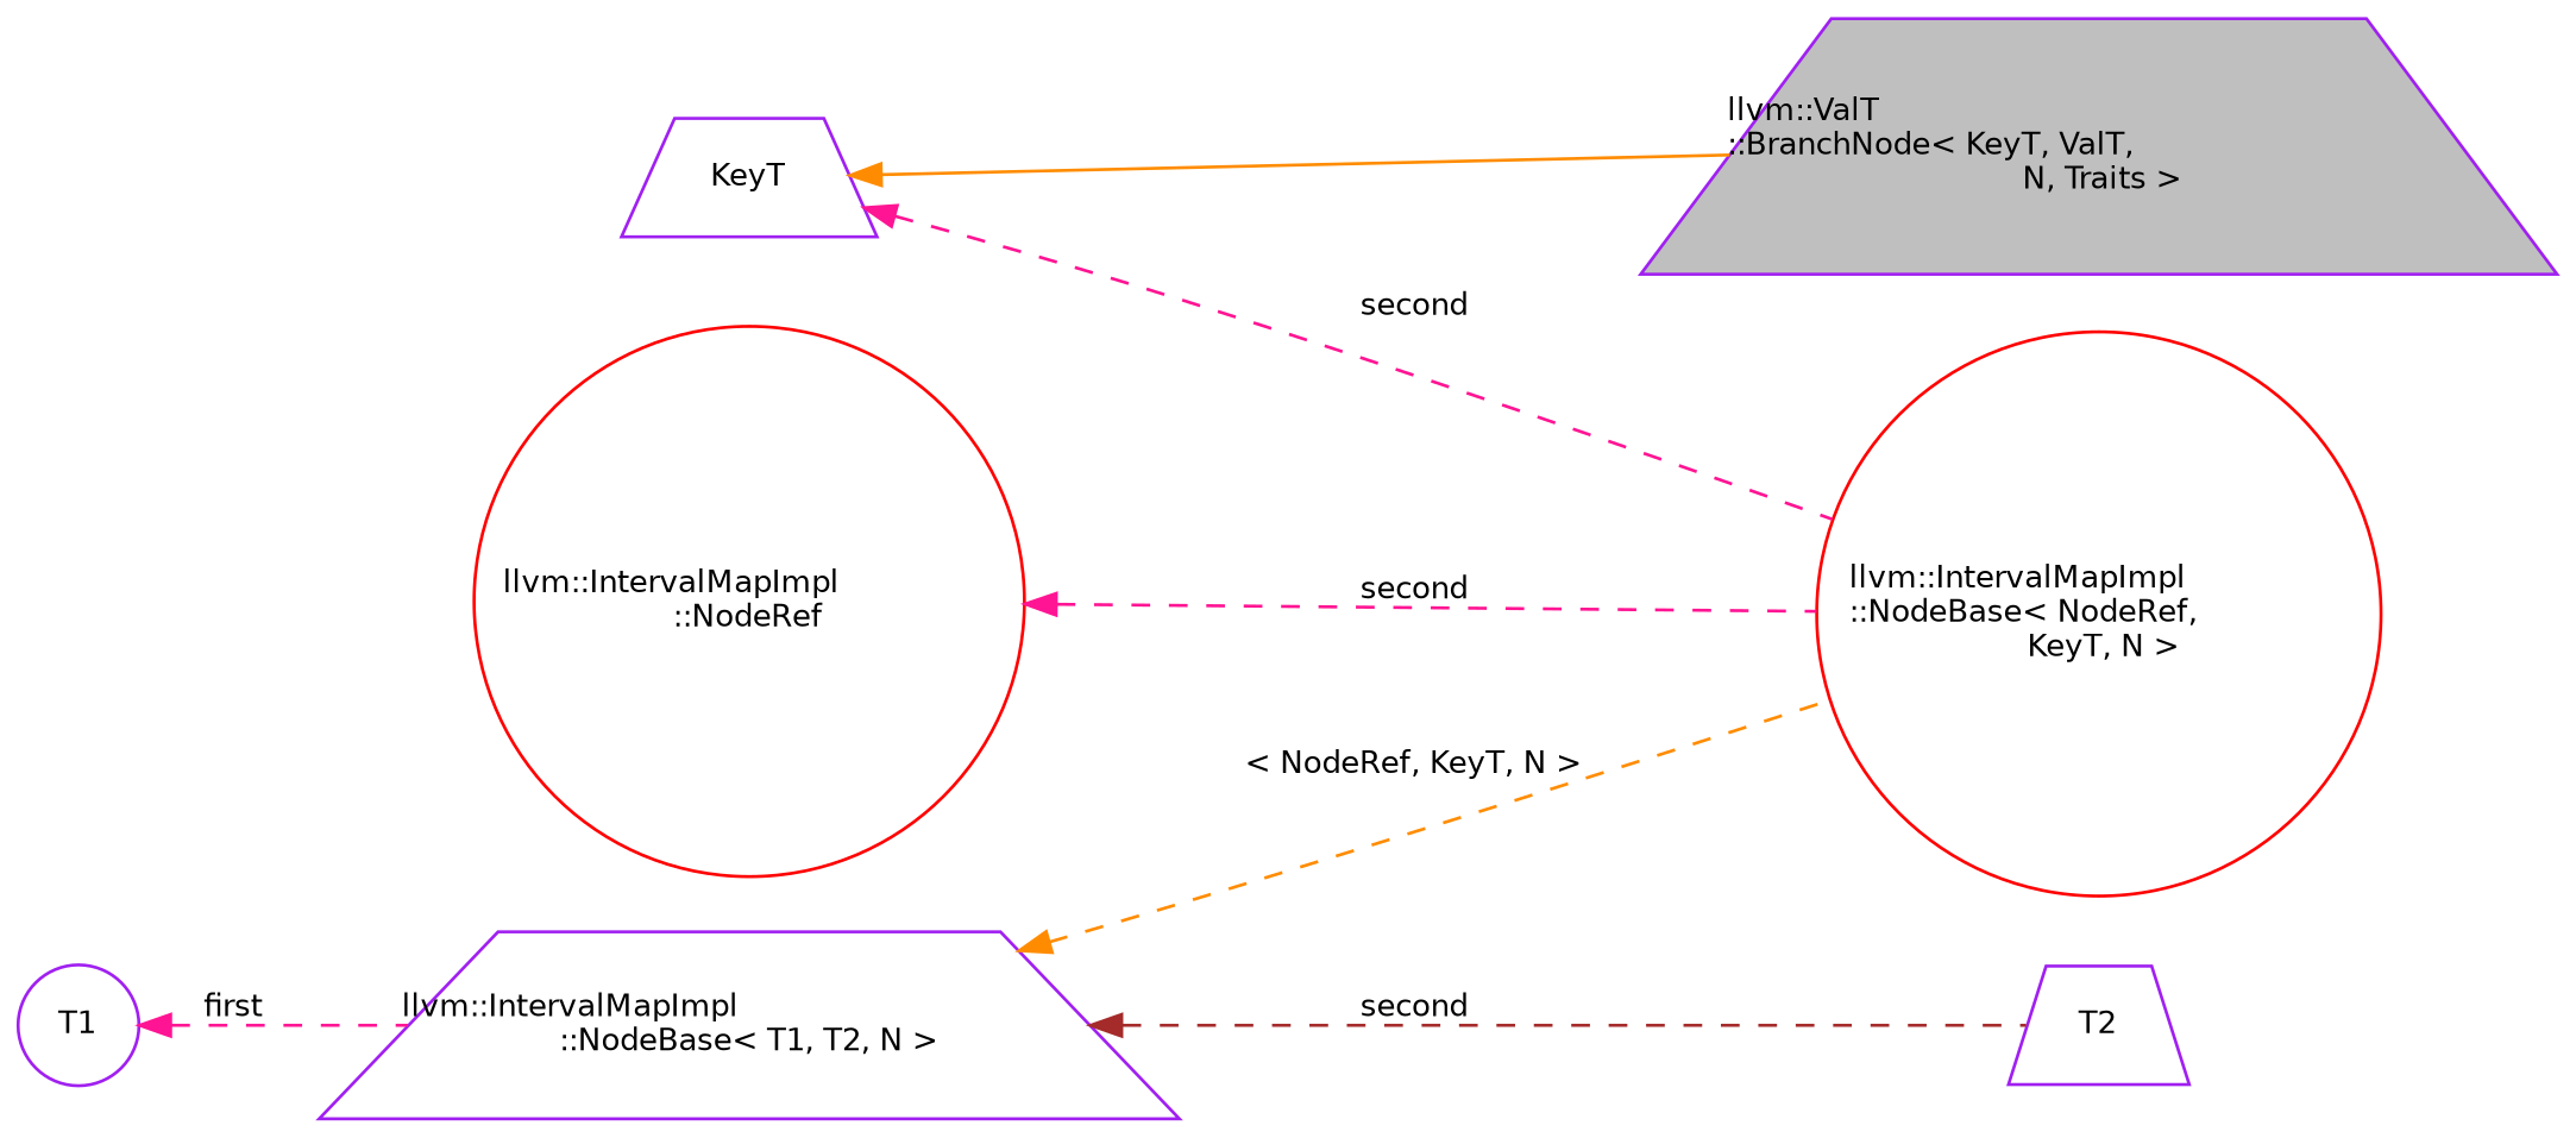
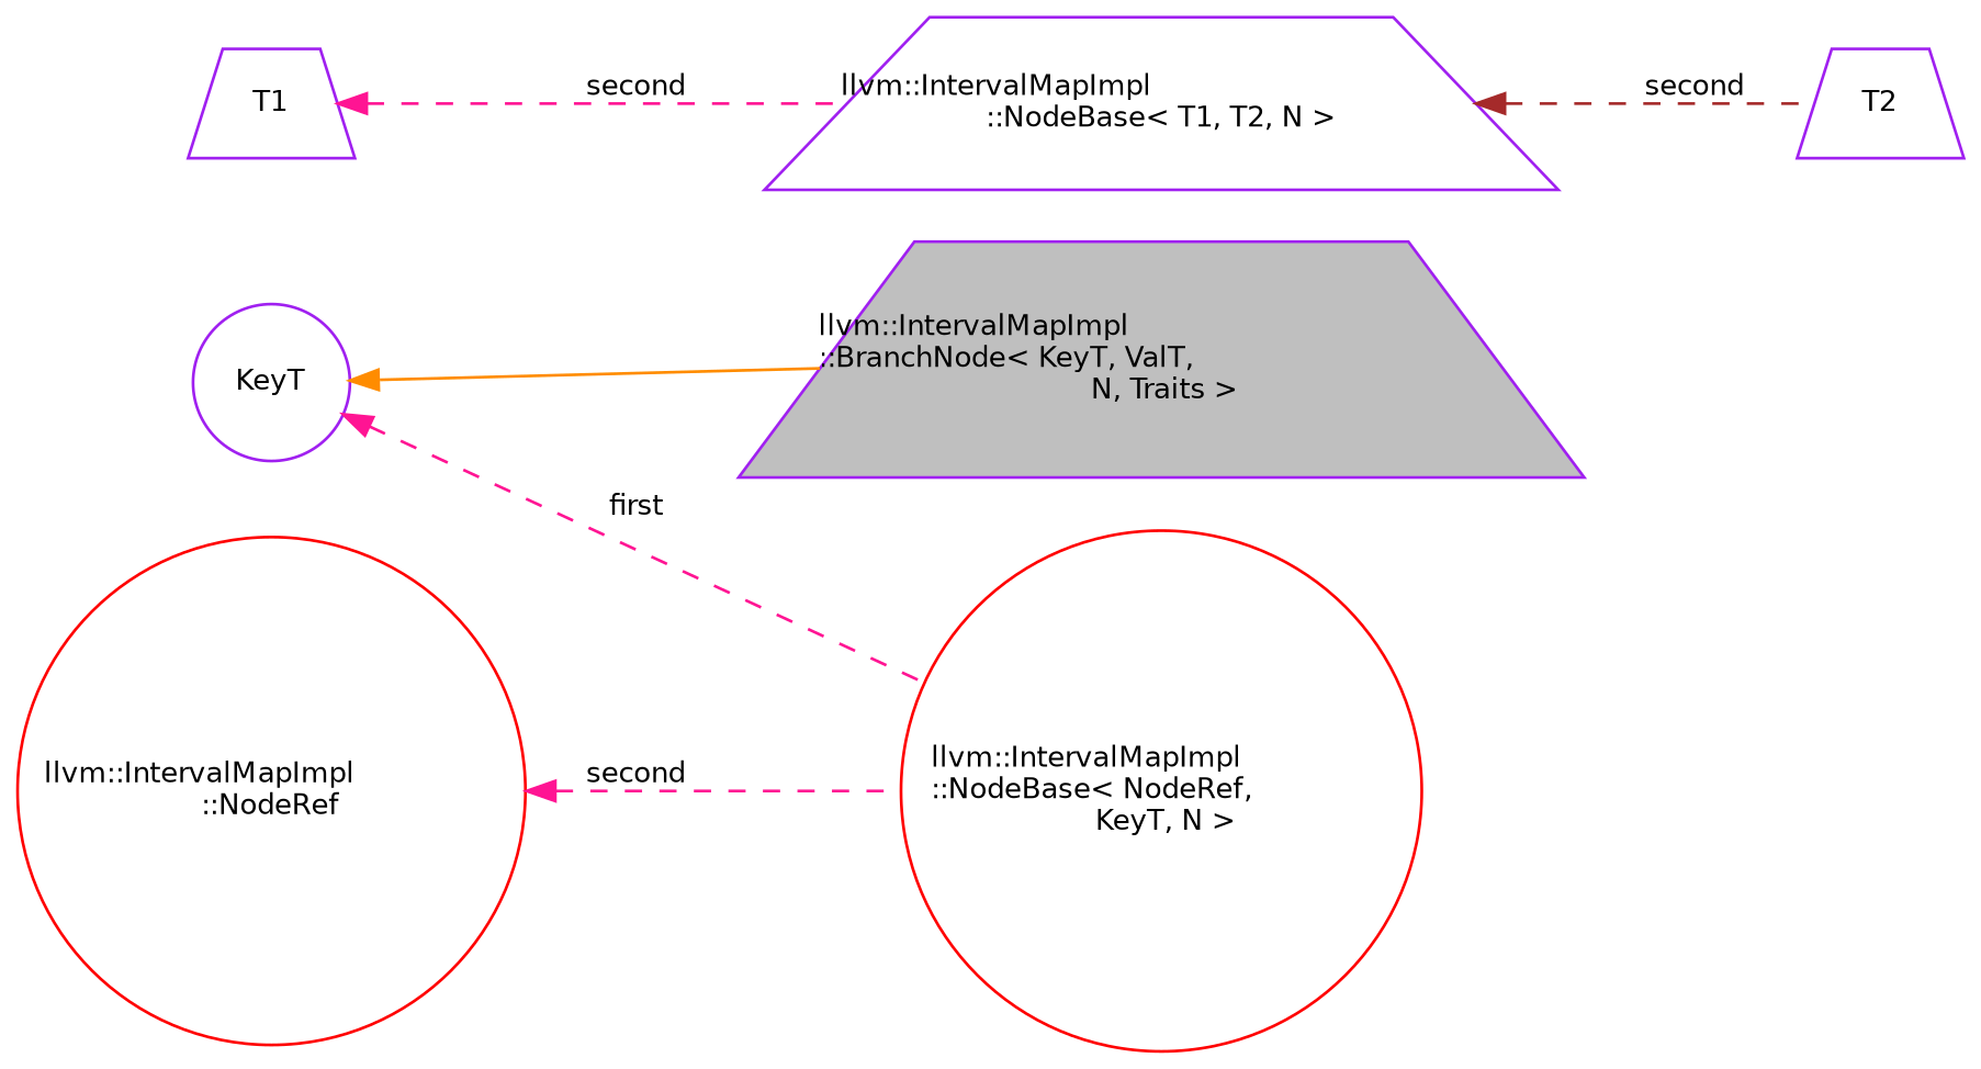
  digraph {
    rankdir=LR
    node [color=purple fontname=Helvetica fontsize=10 shape=circle]
    edge [color=deeppink dir=back fontname=Helvetica fontsize=10 labelfontname=Helvetica labelfontsize=10 style=dashed]
-   n1 [fillcolor=grey75 fontcolor=black height=0.2 label="llvm::ValT\l::BranchNode\< KeyT, ValT,\l N, Traits \>" shape=trapezium style=filled width=0.4]
+   n1 [fillcolor=grey75 fontcolor=black height=0.2 label="llvm::IntervalMapImpl\l::BranchNode\< KeyT, ValT,\l N, Traits \>" shape=trapezium style=filled width=0.4]
    n2 [color=red height=0.2 label="llvm::IntervalMapImpl\l::NodeBase\< NodeRef,\l KeyT, N \>" width=0.4]
    n3 [color=red height=0.2 label="llvm::IntervalMapImpl\l::NodeRef" width=0.4]
-   n4 [height=0.2 label=KeyT shape=trapezium width=0.4]
+   n4 [height=0.2 label=KeyT width=0.4]
    n5 [height=0.2 label="llvm::IntervalMapImpl\l::NodeBase\< T1, T2, N \>" shape=trapezium width=0.4]
    n6 [height=0.2 label=T2 shape=trapezium width=0.4]
-   n7 [height=0.2 label=T1 width=0.4]
+   n7 [height=0.2 label=T1 shape=trapezium width=0.4]
    n3 -> n2 [label=" second"]
    n4 -> n1 [color=darkorange style=solid]
-   n4 -> n2 [label=" second"]
-   n5 -> n2 [color=darkorange label=" \< NodeRef, KeyT, N \>"]
+   n4 -> n2 [label=" first"]
    n5 -> n6 [color=brown label=" second"]
-   n7 -> n5 [label=" first"]
+   n7 -> n5 [label=" second"]
  }
